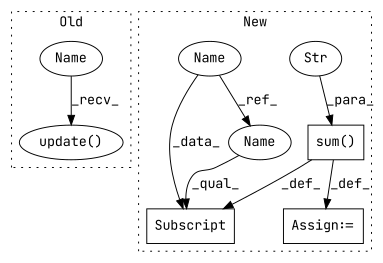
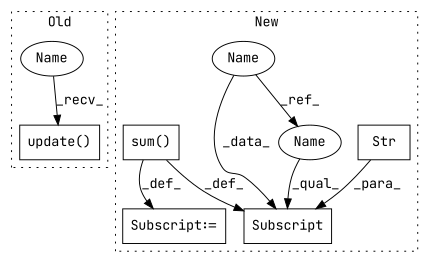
  digraph {
    fontname="JetBrains Mono"
    node [a=87 fontname="JetBrains Mono" l=14 s=2298 shape=box]
    edge [fontname="JetBrains Mono"]
-   n1 [a=75 l=93 label="update()" shape=ellipse]
+   n1 [a=75 l=93 label="update()"]
    n2 [label=Name shape=ellipse]
    n3 [a=63 l="26,0" label=Subscript s="2322,0"]
-   n4 [a=66 l=10 label=Str s=2337 shape=ellipse]
-   n5 [a=68 l=3 label="Assign:=" s=2348]
+   n4 [a=66 l=10 label=Str s=2337]
+   n5 [a=68 l=3 label="Subscript:=" s=2348]
    n6 [label=Name s=2007 shape=ellipse]
    n7 [a=75 l=24 label="sum()" s=2351]
    n8 [label=Name s=2322 shape=ellipse]
    subgraph cluster_1 {
      label=Old
      style=dotted
      n1
      n2
    }
    subgraph cluster_2 {
      label=New
      style=dotted
      n3
      n4
      n5
      n6
      n7
      n8
    }
    n2 -> n1 [label=_recv_]
-   n4 -> n7 [label=_para_]
+   n4 -> n3 [label=_para_]
    n6 -> n3 [label=_data_]
    n6 -> n8 [label=_ref_]
    n7 -> n3 [label=_def_]
    n7 -> n5 [label=_def_]
    n8 -> n3 [label=_qual_]
  }
